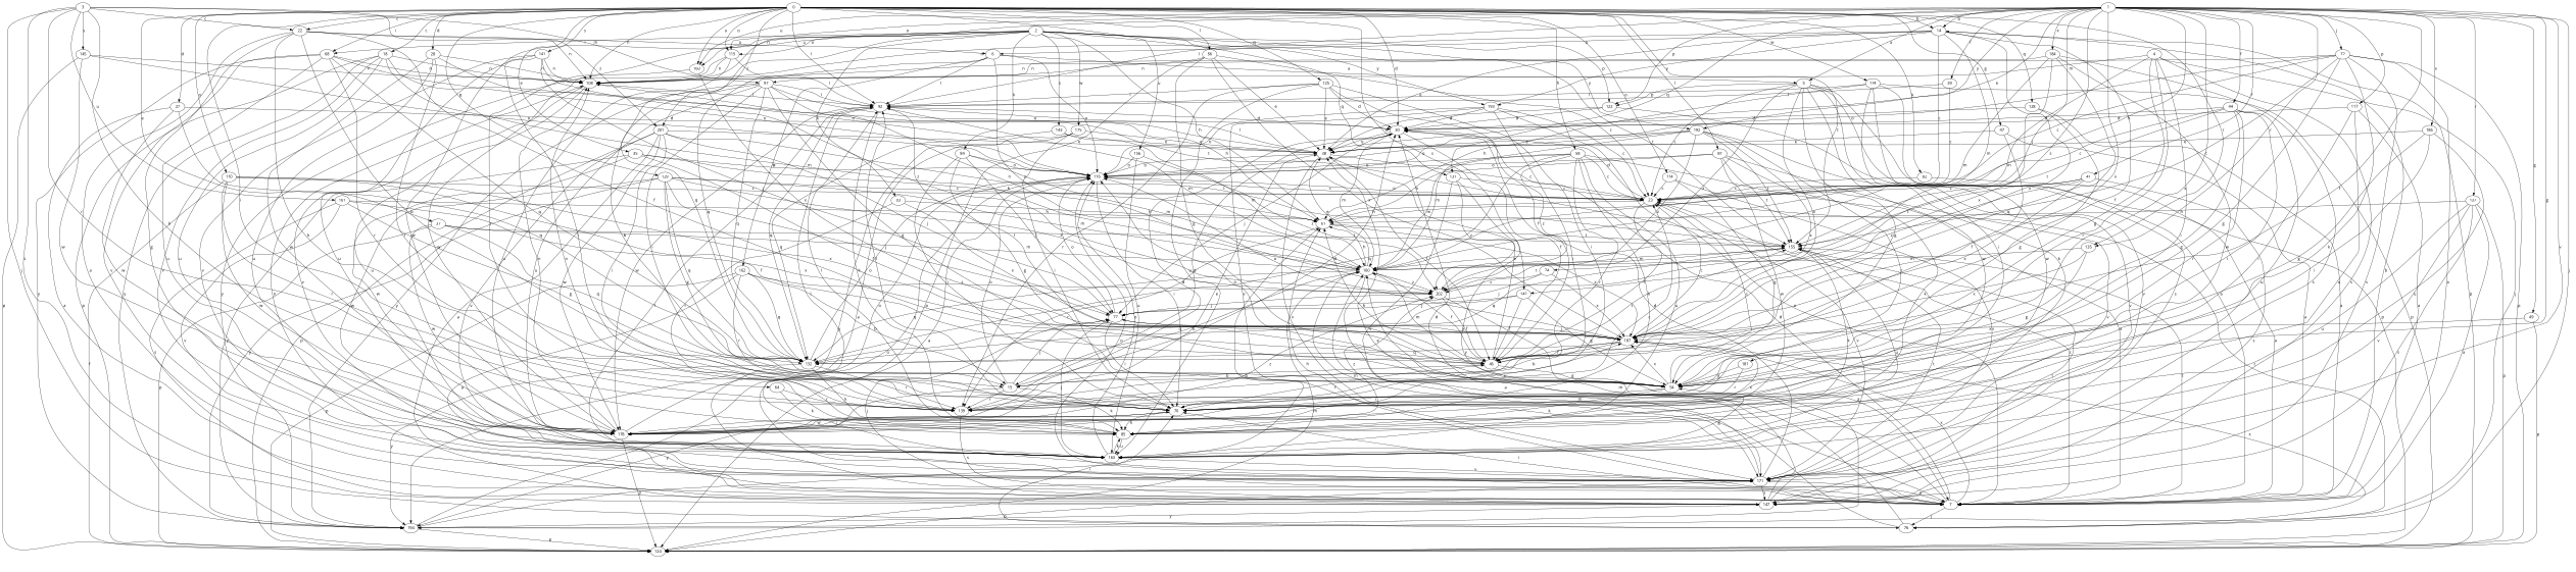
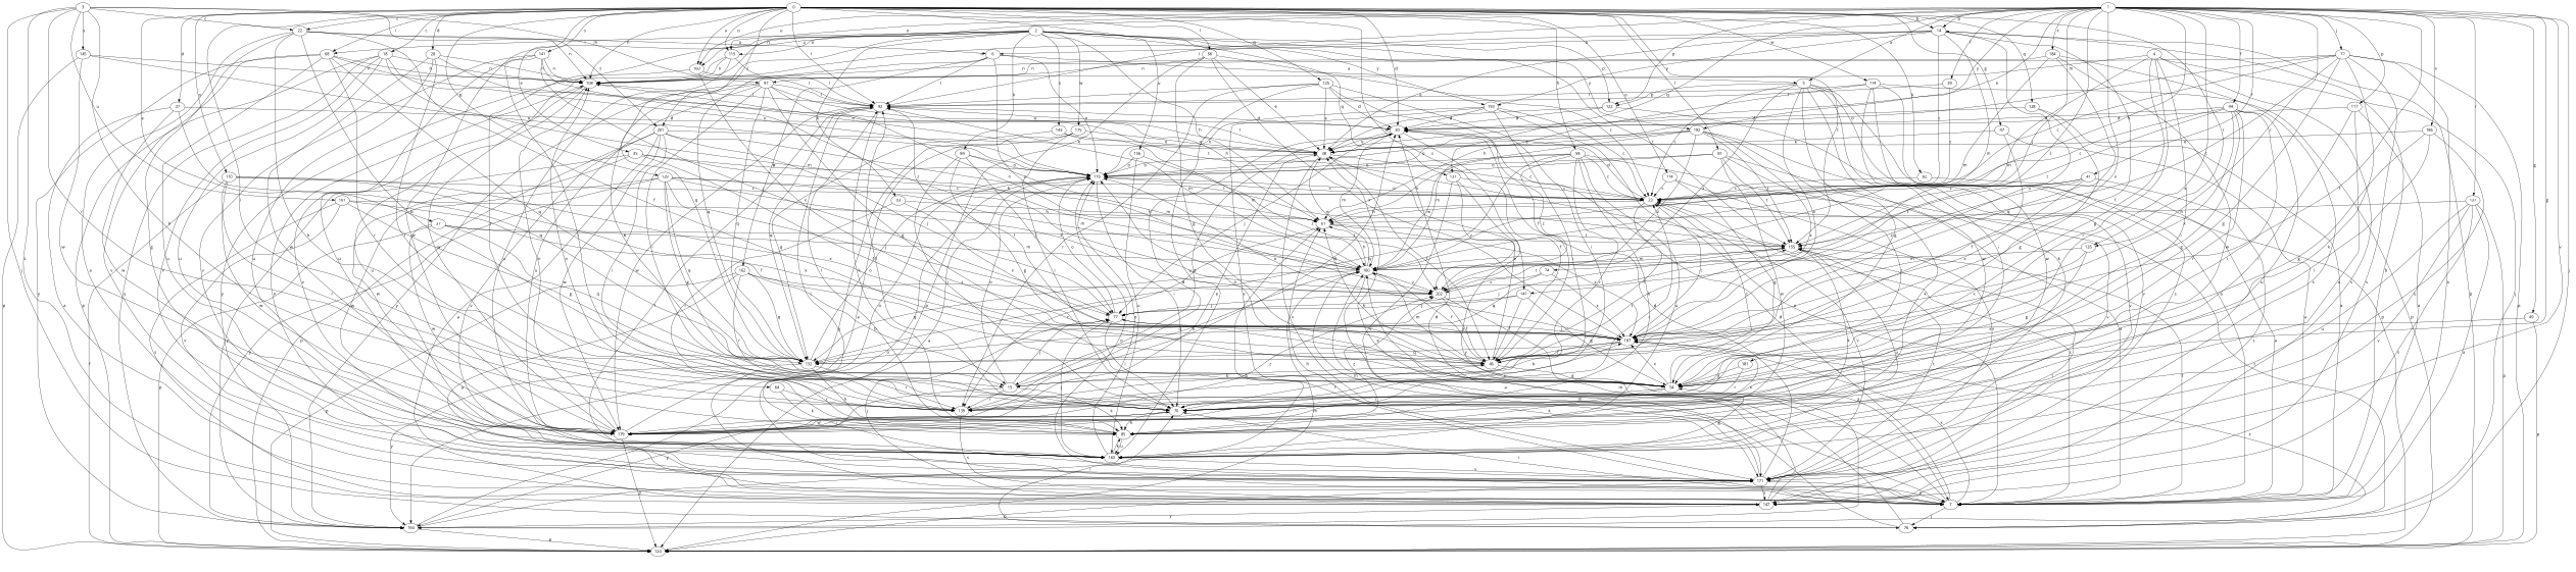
  strict digraph {
    fontname="Open Sans"
    node [fontname="Open Sans"]
    edge [fontname="Open Sans"]
    0
    14
    18
    22
    27
    28
    30
    35
    37
    47
    58
    64
    68
    82
    86
    87
    92
    108
    110
    114
    115
    125
    128
    129
    135
    141
    142
    155
    156
    160
    174
    201
    38
    46
    187
    193
    100
    23
    124
    6
    171
    194
    163
    85
    7
    15
    132
-   179 [label=178]
+   179
    70
    116
    77
    61
    139
    202
    54
    1
    5
    39
    41
    44
    49
    72
    74
    76
    117
    122
    131
    137
    181
    184
    186
    192
    147
    2
    83
    84
    143
    175
    3
    97
    145
    161
    4
    162
    0 -> 14 [label=b]
    0 -> 18 [label=c]
    0 -> 22 [label=c]
    0 -> 27 [label=d]
    0 -> 28 [label=d]
    0 -> 30 [label=d]
    0 -> 35 [label=e]
    0 -> 37 [label=e]
    0 -> 47 [label=g]
    0 -> 58 [label=h]
    0 -> 64 [label=i]
    0 -> 68 [label=i]
    0 -> 82 [label=k]
    0 -> 86 [label=l]
    0 -> 87 [label=l]
    0 -> 92 [label=l]
    0 -> 108 [label=n]
    0 -> 110 [label=o]
    0 -> 114 [label=o]
    0 -> 115 [label=o]
    0 -> 125 [label=q]
    0 -> 128 [label=q]
    0 -> 129 [label=q]
    0 -> 135 [label=r]
    0 -> 141 [label=s]
    0 -> 142 [label=s]
    0 -> 155 [label=t]
    0 -> 156 [label=u]
    0 -> 160 [label=u]
    0 -> 174 [label=w]
    0 -> 201 [label=z]
    14 -> 108 [label=n]
    14 -> 38 [label=e]
    14 -> 46 [label=f]
    14 -> 187 [label=x]
    14 -> 193 [label=y]
    14 -> 100 [label=m]
    14 -> 23 [label=c]
    14 -> 124 [label=p]
    14 -> 6 [label=a]
    18 -> 108 [label=n]
    18 -> 155 [label=t]
    18 -> 100 [label=m]
    18 -> 124 [label=p]
    18 -> 171 [label=v]
    18 -> 194 [label=y]
    18 -> 163 [label=u]
    22 -> 108 [label=n]
    22 -> 46 [label=f]
    22 -> 6 [label=a]
    22 -> 163 [label=g]
    22 -> 85 [label=k]
    22 -> 7 [label=a]
    22 -> 15 [label=b]
    27 -> 30 [label=d]
    27 -> 7 [label=a]
    27 -> 132 [label=q]
    27 -> 179 [label=w]
    28 -> 108 [label=n]
    28 -> 163 [label=u]
    28 -> 179 [label=w]
    28 -> 70 [label=i]
    28 -> 116 [label=o]
    30 -> 38 [label=e]
    30 -> 46 [label=f]
    30 -> 100 [label=m]
    30 -> 77 [label=j]
    35 -> 46 [label=f]
    35 -> 194 [label=y]
    35 -> 179 [label=w]
    35 -> 116 [label=h]
    35 -> 61 [label=h]
    37 -> 155 [label=t]
    37 -> 100 [label=m]
    37 -> 124 [label=p]
    37 -> 132 [label=q]
    37 -> 179 [label=w]
    47 -> 38 [label=e]
    47 -> 46 [label=f]
    47 -> 7 [label=a]
    58 -> 100 [label=m]
    58 -> 23 [label=c]
    58 -> 163 [label=u]
    58 -> 85 [label=k]
    58 -> 7 [label=a]
    58 -> 132 [label=q]
    58 -> 116 [label=o]
    58 -> 139 [label=r]
    58 -> 202 [label=z]
    64 -> 85 [label=k]
    64 -> 139 [label=r]
    68 -> 108 [label=n]
    68 -> 171 [label=v]
    68 -> 194 [label=y]
    68 -> 163 [label=u]
    68 -> 132 [label=q]
    68 -> 116 [label=o]
    68 -> 139 [label=r]
    82 -> 23 [label=c]
    82 -> 7 [label=a]
    86 -> 108 [label=n]
    86 -> 38 [label=e]
    86 -> 187 [label=x]
    86 -> 23 [label=c]
    86 -> 124 [label=p]
    86 -> 54 [label=g]
    87 -> 155 [label=t]
    87 -> 171 [label=v]
    87 -> 85 [label=k]
    87 -> 179 [label=w]
    87 -> 116 [label=o]
    87 -> 61 [label=h]
    92 -> 30 [label=d]
    92 -> 100 [label=m]
    92 -> 85 [label=k]
    92 -> 132 [label=q]
    92 -> 179 [label=w]
    108 -> 92 [label=l]
    108 -> 171 [label=v]
    108 -> 163 [label=u]
    110 -> 46 [label=f]
    110 -> 187 [label=x]
    110 -> 23 [label=c]
    110 -> 124 [label=f]
    110 -> 179 [label=w]
    110 -> 139 [label=r]
    114 -> 23 [label=c]
    114 -> 171 [label=v]
    114 -> 54 [label=g]
    115 -> 92 [label=l]
    115 -> 108 [label=n]
    115 -> 194 [label=y]
    115 -> 163 [label=u]
    125 -> 30 [label=d]
    125 -> 92 [label=l]
    125 -> 38 [label=e]
    125 -> 46 [label=f]
    125 -> 163 [label=u]
    125 -> 70 [label=i]
    125 -> 139 [label=r]
    128 -> 30 [label=d]
    128 -> 7 [label=a]
    128 -> 54 [label=g]
    129 -> 100 [label=m]
    129 -> 23 [label=c]
    129 -> 194 [label=y]
    129 -> 132 [label=q]
    129 -> 179 [label=w]
    129 -> 77 [label=j]
    129 -> 202 [label=z]
    129 -> 54 [label=g]
    135 -> 187 [label=x]
    135 -> 100 [label=m]
    135 -> 54 [label=g]
    141 -> 108 [label=n]
    141 -> 171 [label=v]
    141 -> 163 [label=u]
    141 -> 70 [label=i]
    141 -> 77 [label=j]
    141 -> 202 [label=z]
    142 -> 46 [label=f]
    142 -> 132 [label=q]
    142 -> 77 [label=j]
    142 -> 54 [label=g]
    155 -> 100 [label=m]
    155 -> 163 [label=u]
    155 -> 85 [label=k]
    155 -> 132 [label=q]
    156 -> 163 [label=u]
    156 -> 116 [label=o]
    156 -> 202 [label=z]
+   160 -> 92 [label=l]
    160 -> 187 [label=x]
    160 -> 179 [label=w]
    174 -> 92 [label=l]
    174 -> 124 [label=p]
    174 -> 7 [label=a]
    174 -> 179 [label=w]
    174 -> 70 [label=i]
    174 -> 61 [label=h]
    201 -> 155 [label=t]
    201 -> 38 [label=e]
    201 -> 124 [label=p]
    201 -> 171 [label=v]
    201 -> 7 [label=a]
    201 -> 179 [label=w]
    201 -> 70 [label=i]
    201 -> 77 [label=j]
    38 -> 92 [label=l]
    38 -> 46 [label=f]
    38 -> 23 [label=c]
    38 -> 171 [label=v]
    38 -> 116 [label=o]
    46 -> 92 [label=l]
    46 -> 155 [label=t]
    46 -> 38 [label=e]
    46 -> 100 [label=m]
    46 -> 15 [label=b]
    46 -> 54 [label=g]
    187 -> 46 [label=f]
    187 -> 23 [label=c]
    187 -> 15 [label=b]
    187 -> 132 [label=q]
    187 -> 116 [label=o]
    187 -> 77 [label=j]
    193 -> 30 [label=d]
    193 -> 23 [label=c]
    193 -> 171 [label=v]
    193 -> 7 [label=a]
    193 -> 70 [label=i]
    193 -> 116 [label=o]
    100 -> 108 [label=n]
    100 -> 38 [label=e]
    100 -> 46 [label=f]
    100 -> 7 [label=a]
    100 -> 15 [label=b]
    100 -> 132 [label=q]
    100 -> 61 [label=h]
    100 -> 202 [label=z]
    23 -> 30 [label=d]
    23 -> 46 [label=f]
    23 -> 171 [label=v]
    23 -> 116 [label=o]
    23 -> 61 [label=h]
    124 -> 100 [label=m]
    6 -> 92 [label=l]
    6 -> 132 [label=q]
    6 -> 116 [label=o]
    6 -> 202 [label=z]
    6 -> 5 [label=a]
    6 -> 162 [label=u]
    171 -> 30 [label=d]
    171 -> 92 [label=l]
    171 -> 155 [label=t]
    171 -> 100 [label=m]
    171 -> 124 [label=p]
    171 -> 7 [label=a]
    171 -> 147 [label=s]
    194 -> 23 [label=c]
    194 -> 124 [label=p]
    194 -> 116 [label=o]
    194 -> 61 [label=h]
    163 -> 171 [label=v]
    163 -> 85 [label=k]
    163 -> 116 [label=o]
    163 -> 77 [label=j]
    163 -> 54 [label=g]
    85 -> 92 [label=l]
    85 -> 108 [label=n]
    85 -> 163 [label=u]
    85 -> 202 [label=z]
    7 -> 14 [label=b]
    7 -> 30 [label=d]
    7 -> 155 [label=t]
    7 -> 187 [label=x]
    7 -> 100 [label=m]
    7 -> 23 [label=c]
    7 -> 70 [label=i]
    7 -> 116 [label=o]
    7 -> 61 [label=h]
    7 -> 76 [label=j]
    15 -> 30 [label=d]
    15 -> 194 [label=y]
    15 -> 85 [label=k]
    15 -> 116 [label=o]
    15 -> 77 [label=j]
    15 -> 139 [label=r]
    132 -> 194 [label=y]
    132 -> 85 [label=k]
    132 -> 116 [label=o]
    132 -> 139 [label=r]
    179 -> 30 [label=d]
    179 -> 108 [label=n]
    179 -> 38 [label=e]
    179 -> 187 [label=x]
    179 -> 23 [label=c]
    179 -> 124 [label=p]
    179 -> 70 [label=i]
    179 -> 116 [label=o]
    179 -> 202 [label=z]
    70 -> 92 [label=l]
    70 -> 46 [label=f]
    70 -> 85 [label=k]
    70 -> 179 [label=w]
    116 -> 23 [label=c]
    116 -> 7 [label=a]
    116 -> 70 [label=i]
    77 -> 187 [label=x]
    77 -> 70 [label=i]
    77 -> 116 [label=o]
    61 -> 155 [label=t]
    61 -> 187 [label=x]
    61 -> 139 [label=r]
    139 -> 30 [label=d]
    139 -> 187 [label=x]
    139 -> 147 [label=s]
    202 -> 155 [label=t]
    202 -> 46 [label=f]
    202 -> 7 [label=a]
    202 -> 77 [label=j]
    54 -> 187 [label=x]
    54 -> 23 [label=c]
    54 -> 85 [label=k]
    54 -> 70 [label=i]
    54 -> 116 [label=o]
    54 -> 61 [label=h]
    1 -> 14 [label=b]
    1 -> 92 [label=l]
    1 -> 108 [label=n]
    1 -> 115 [label=o]
    1 -> 135 [label=r]
    1 -> 142 [label=s]
    1 -> 160 [label=u]
    1 -> 38 [label=e]
    1 -> 46 [label=f]
    1 -> 187 [label=x]
    1 -> 171 [label=v]
    1 -> 61 [label=h]
    1 -> 54 [label=g]
    1 -> 5 [label=a]
    1 -> 39 [label=f]
    1 -> 41 [label=f]
    1 -> 44 [label=f]
    1 -> 49 [label=g]
    1 -> 72 [label=j]
    1 -> 74 [label=j]
    1 -> 76 [label=j]
    1 -> 117 [label=p]
    1 -> 122 [label=p]
    1 -> 131 [label=q]
    1 -> 137 [label=r]
    1 -> 181 [label=x]
    1 -> 184 [label=x]
    1 -> 186 [label=x]
    1 -> 192 [label=y]
    5 -> 187 [label=x]
    5 -> 23 [label=c]
    5 -> 124 [label=p]
    5 -> 85 [label=k]
    5 -> 179 [label=w]
    5 -> 202 [label=z]
    5 -> 54 [label=g]
    5 -> 122 [label=p]
    5 -> 147 [label=s]
    39 -> 92 [label=l]
    39 -> 23 [label=c]
    41 -> 155 [label=t]
    41 -> 187 [label=x]
    41 -> 23 [label=c]
    41 -> 202 [label=z]
    41 -> 147 [label=s]
    44 -> 30 [label=d]
    44 -> 155 [label=t]
    44 -> 23 [label=c]
    44 -> 163 [label=u]
    44 -> 70 [label=i]
    44 -> 139 [label=r]
    44 -> 54 [label=g]
    49 -> 187 [label=x]
    49 -> 124 [label=p]
    72 -> 108 [label=n]
    72 -> 155 [label=t]
    72 -> 23 [label=c]
    72 -> 124 [label=p]
    72 -> 85 [label=k]
    72 -> 7 [label=a]
    72 -> 116 [label=o]
    72 -> 54 [label=g]
    72 -> 147 [label=s]
    74 -> 187 [label=x]
    74 -> 77 [label=j]
    74 -> 202 [label=z]
    76 -> 38 [label=e]
    76 -> 187 [label=x]
    76 -> 100 [label=m]
    76 -> 70 [label=i]
    117 -> 30 [label=d]
    117 -> 163 [label=u]
    117 -> 7 [label=a]
    117 -> 70 [label=i]
    122 -> 30 [label=d]
    122 -> 38 [label=e]
    122 -> 171 [label=v]
    131 -> 23 [label=c]
    131 -> 171 [label=v]
    131 -> 194 [label=y]
    131 -> 202 [label=z]
    137 -> 124 [label=p]
    137 -> 171 [label=v]
    137 -> 163 [label=u]
    137 -> 7 [label=a]
    137 -> 61 [label=h]
    137 -> 147 [label=s]
    181 -> 139 [label=r]
    181 -> 54 [label=g]
    184 -> 108 [label=n]
-   184 -> 187 [label=x]
+   44 -> 187 [label=x]
    184 -> 100 [label=m]
    184 -> 132 [label=q]
    184 -> 179 [label=w]
    184 -> 147 [label=s]
    186 -> 38 [label=e]
    186 -> 163 [label=u]
    186 -> 70 [label=i]
    186 -> 54 [label=g]
    192 -> 155 [label=t]
    192 -> 38 [label=e]
    192 -> 187 [label=x]
    192 -> 100 [label=m]
    192 -> 171 [label=v]
    192 -> 116 [label=o]
    192 -> 139 [label=r]
    192 -> 202 [label=z]
    147 -> 30 [label=d]
    147 -> 92 [label=l]
    147 -> 108 [label=n]
    147 -> 155 [label=t]
    147 -> 194 [label=y]
    147 -> 77 [label=j]
    2 -> 68 [label=i]
    2 -> 115 [label=o]
    2 -> 155 [label=t]
    2 -> 160 [label=u]
    2 -> 193 [label=y]
    2 -> 132 [label=q]
    2 -> 179 [label=w]
    2 -> 61 [label=h]
    2 -> 139 [label=r]
    2 -> 122 [label=p]
    2 -> 131 [label=q]
    2 -> 192 [label=y]
    2 -> 83 [label=k]
    2 -> 84 [label=k]
    2 -> 143 [label=s]
    2 -> 175 [label=w]
    83 -> 187 [label=x]
    83 -> 61 [label=h]
    83 -> 139 [label=r]
    84 -> 100 [label=m]
    84 -> 70 [label=i]
    84 -> 116 [label=o]
    84 -> 77 [label=j]
    84 -> 54 [label=g]
    143 -> 38 [label=e]
    143 -> 100 [label=m]
    143 -> 132 [label=q]
    175 -> 38 [label=e]
    175 -> 194 [label=y]
    175 -> 7 [label=a]
    175 -> 70 [label=i]
    3 -> 22 [label=c]
    3 -> 201 [label=z]
    3 -> 85 [label=k]
    3 -> 139 [label=r]
    3 -> 76 [label=j]
    3 -> 147 [label=s]
    3 -> 97 [label=m]
    3 -> 145 [label=s]
    3 -> 161 [label=u]
    97 -> 92 [label=l]
    97 -> 38 [label=e]
    97 -> 194 [label=y]
    97 -> 163 [label=u]
    97 -> 15 [label=b]
    97 -> 132 [label=q]
    97 -> 70 [label=i]
    97 -> 61 [label=h]
    97 -> 54 [label=g]
    145 -> 108 [label=n]
    145 -> 124 [label=p]
    145 -> 179 [label=w]
    145 -> 116 [label=o]
    161 -> 187 [label=x]
    161 -> 171 [label=v]
    161 -> 61 [label=h]
    161 -> 54 [label=g]
    161 -> 147 [label=s]
    4 -> 100 [label=m]
    4 -> 70 [label=i]
    4 -> 139 [label=r]
    4 -> 54 [label=g]
    4 -> 76 [label=j]
    4 -> 147 [label=s]
    4 -> 97 [label=m]
    162 -> 124 [label=p]
    162 -> 7 [label=a]
    162 -> 15 [label=b]
    162 -> 132 [label=q]
    162 -> 139 [label=r]
    162 -> 202 [label=z]
  }
